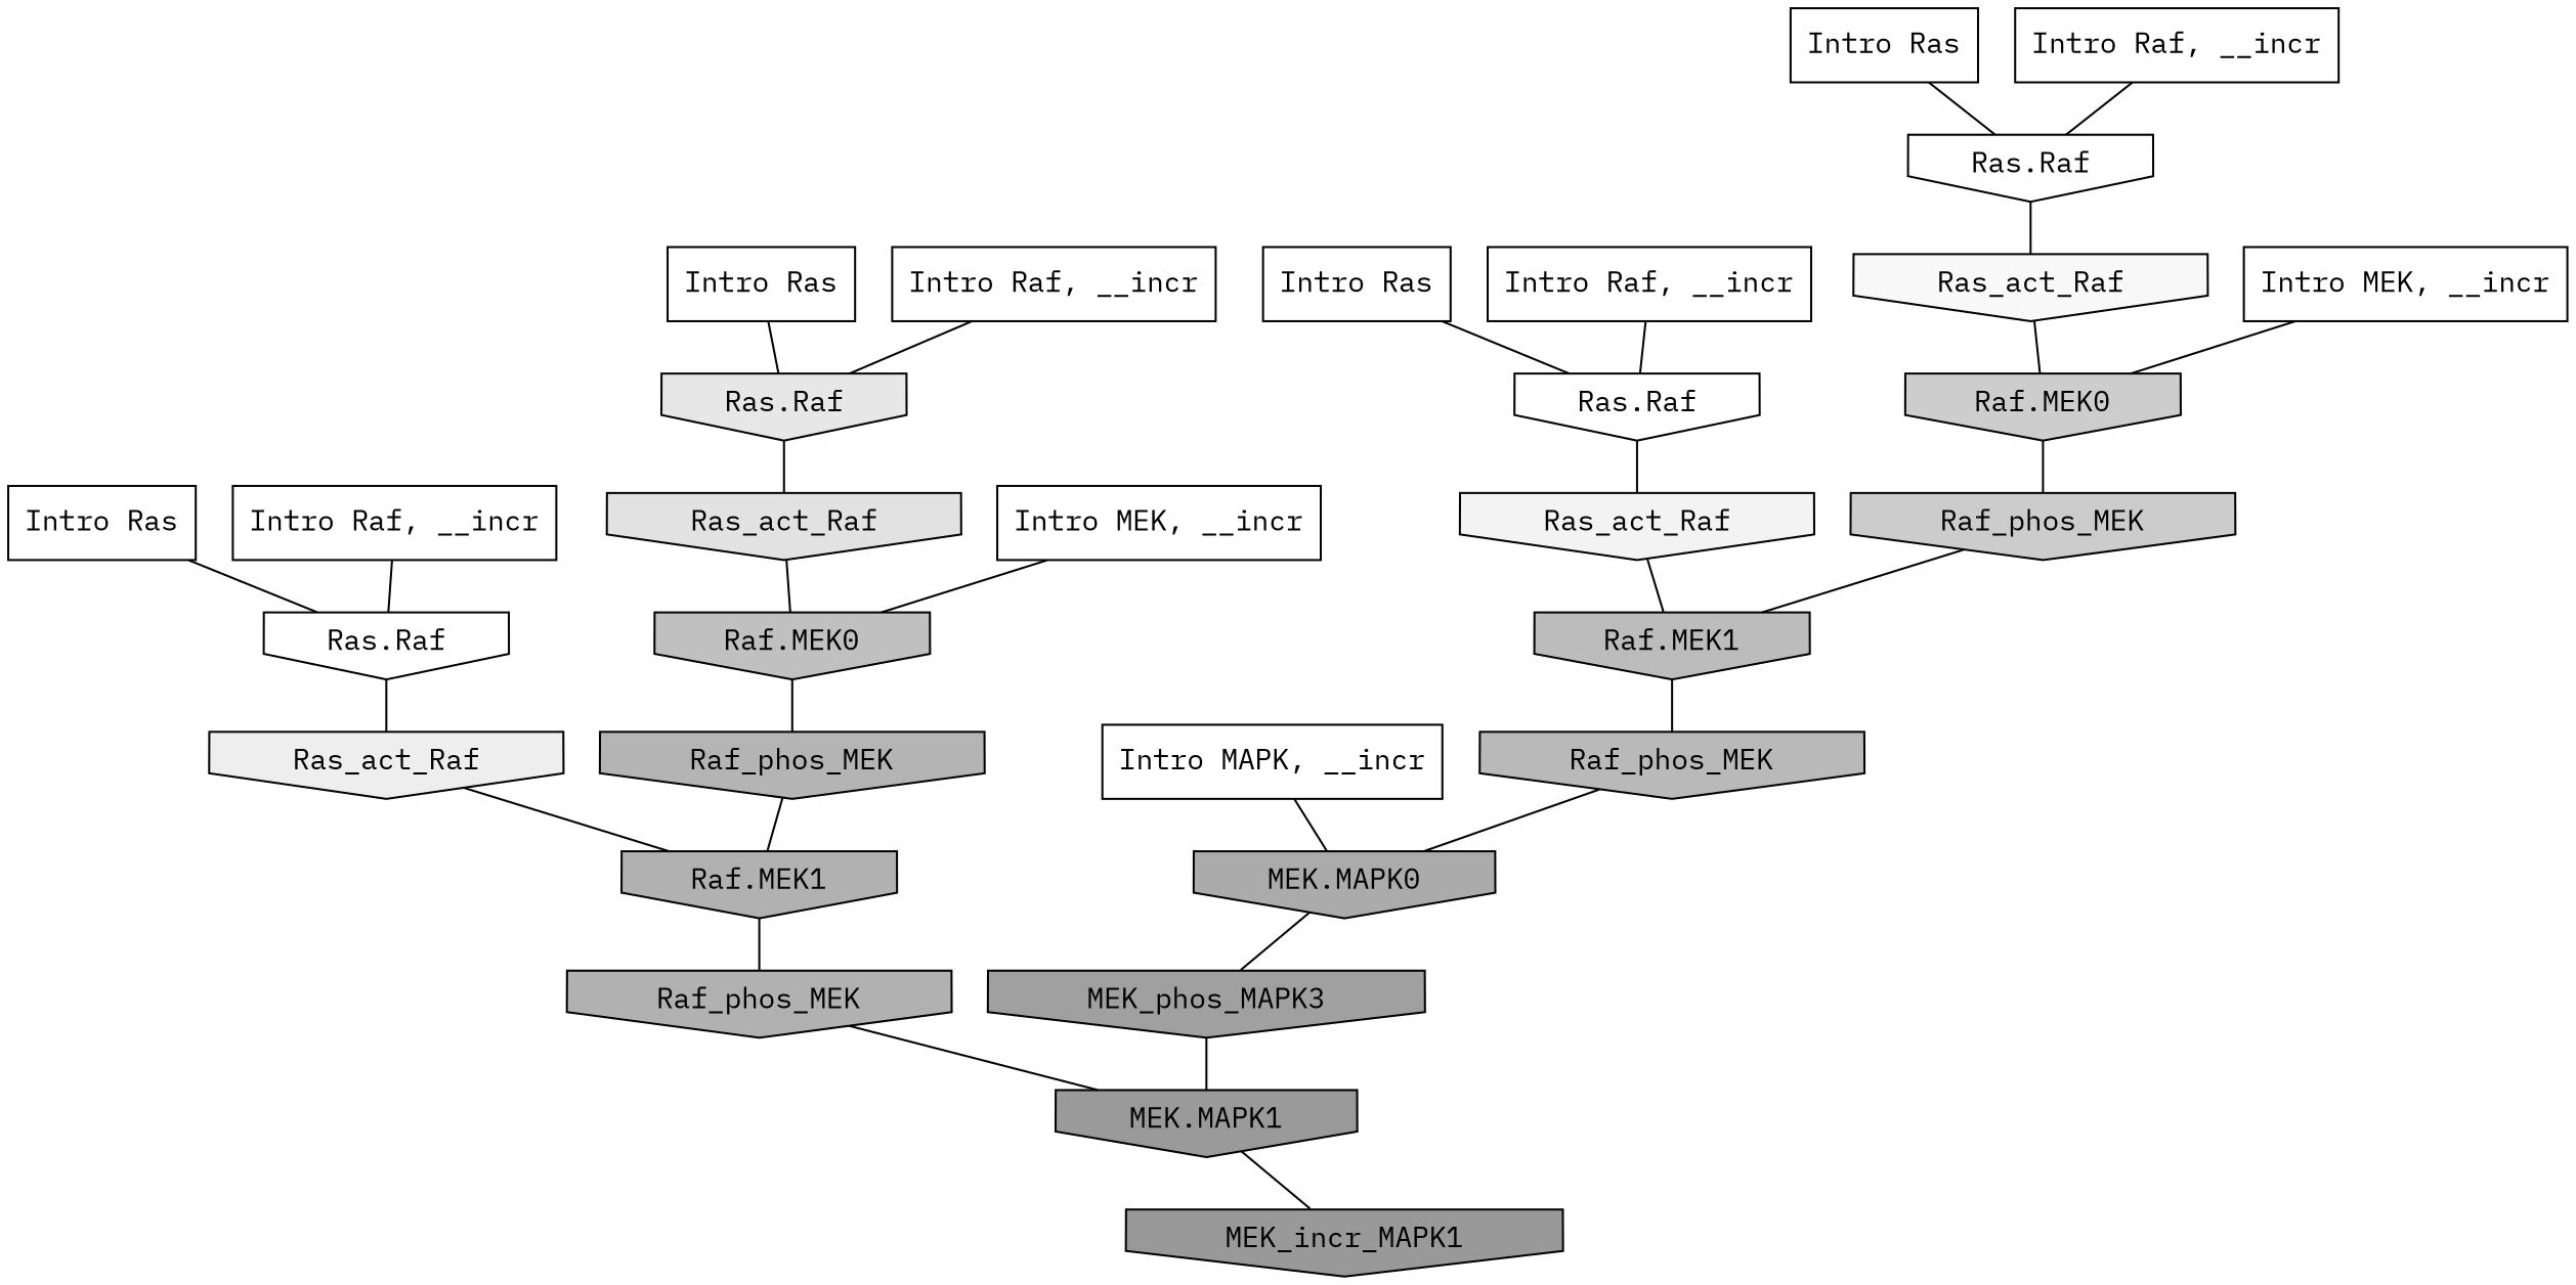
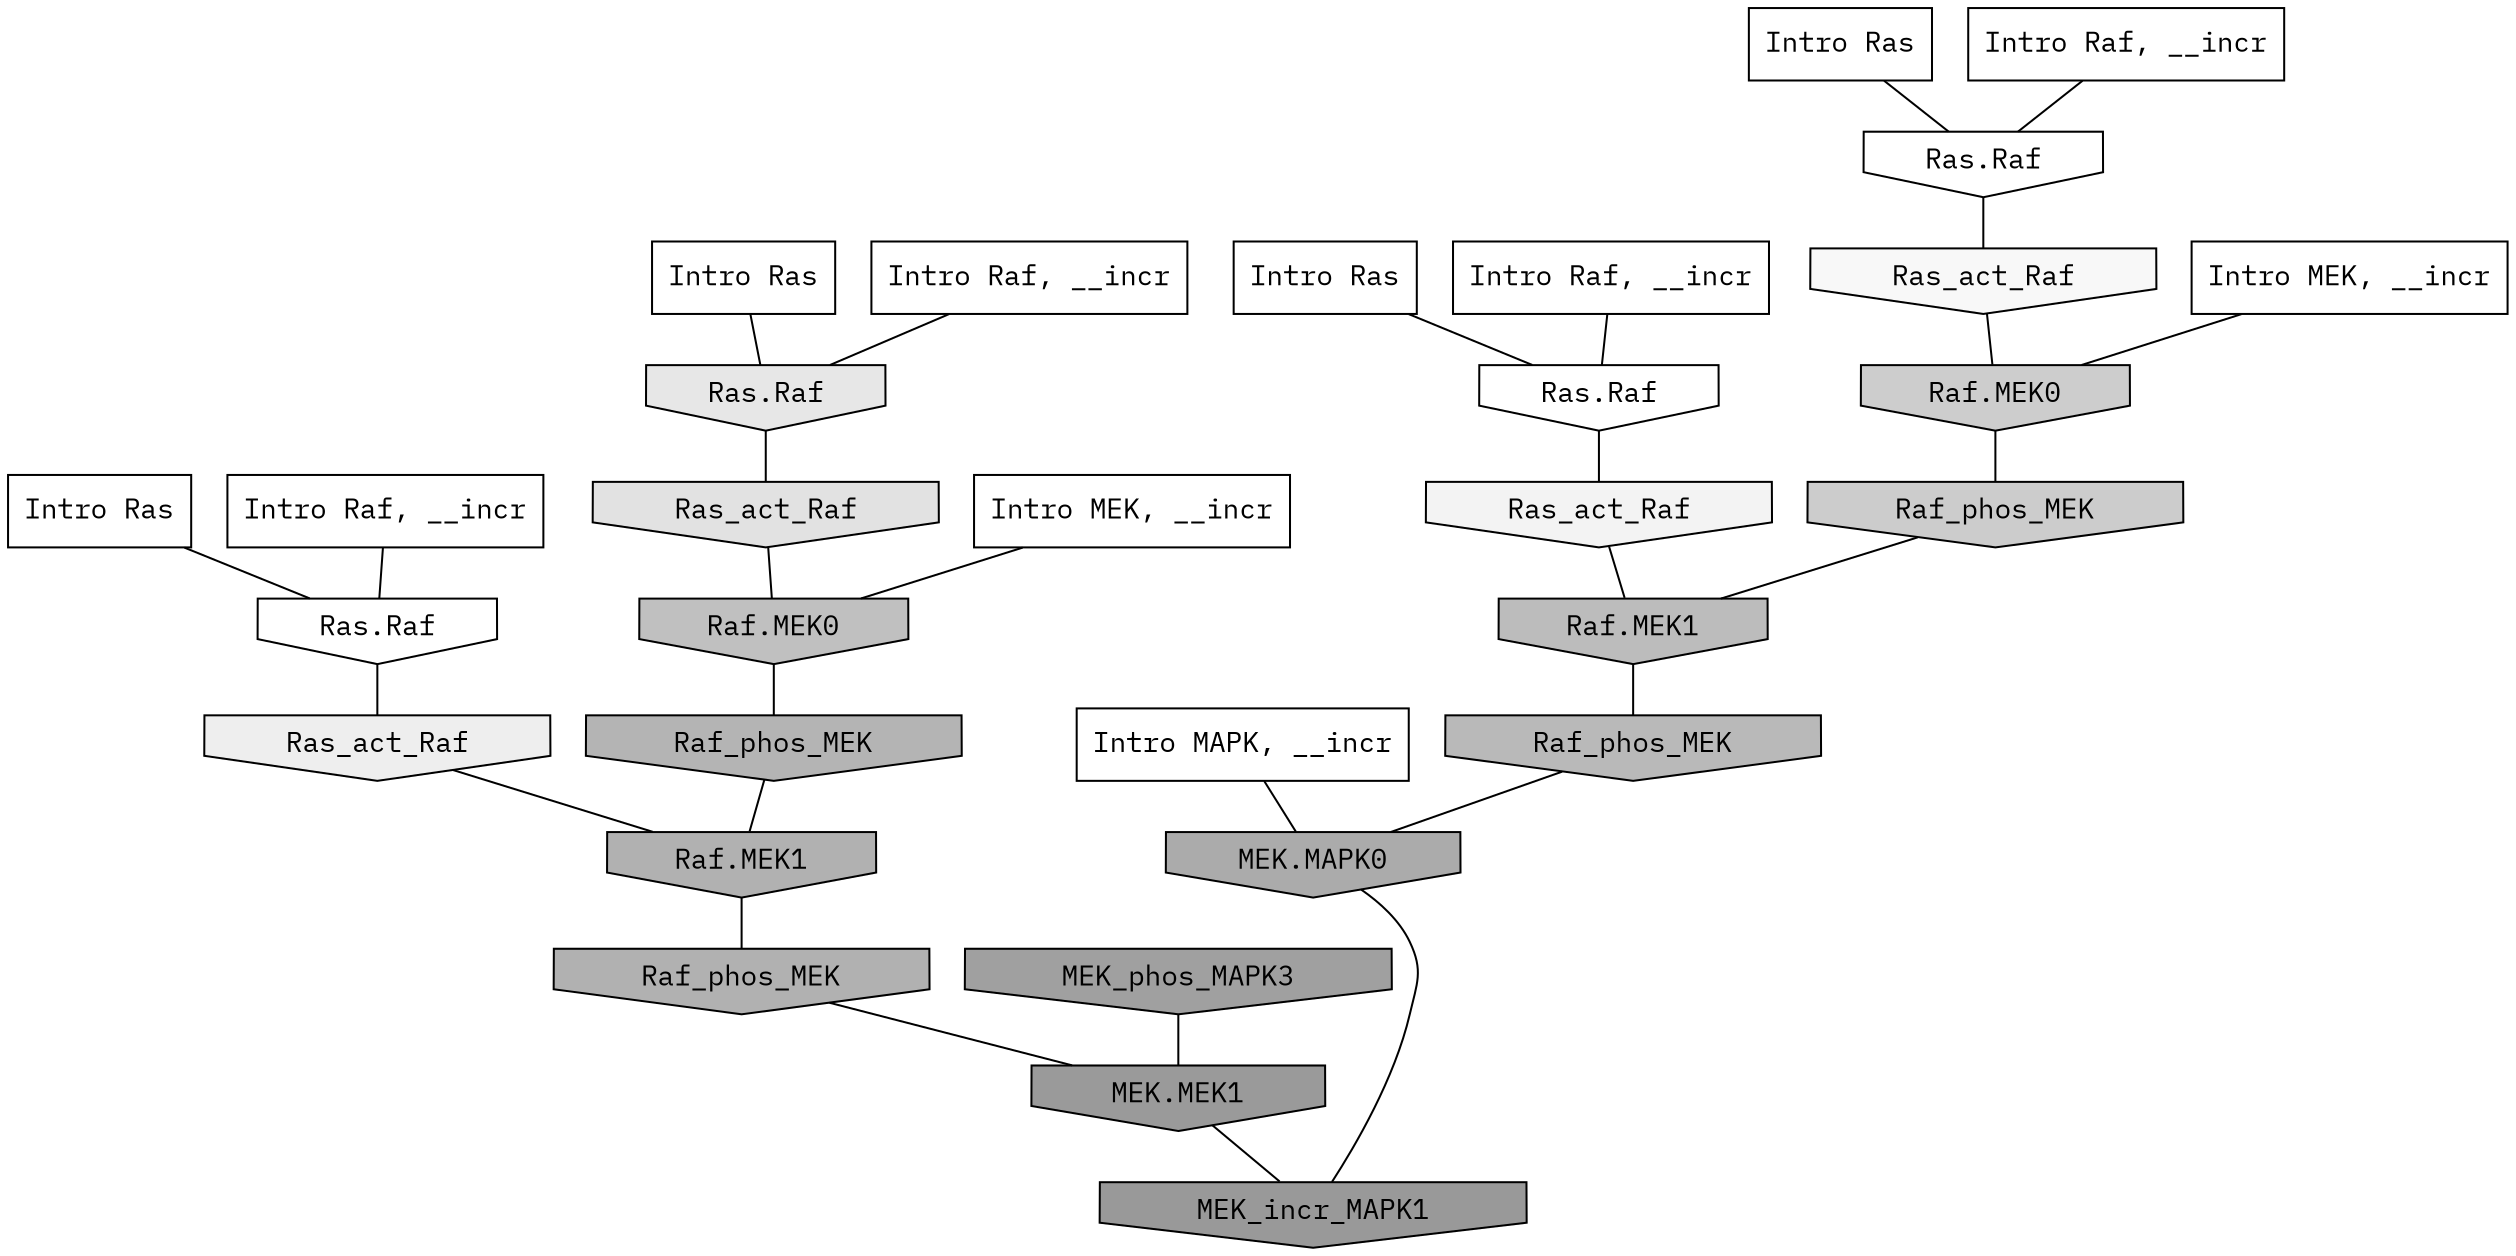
  digraph {
    fontname="IBM Plex Mono"
    rankdir=TB
    ranksep=0.30
    node [fillcolor="0.000 0.000 1.000" fontname="IBM Plex Mono" shape=invhouse style=filled]
    edge [color="0.000 0.000 0.000" dir=none fontname="IBM Plex Mono"]
    n1 [label="Intro Ras" shape=rectangle]
    n2 [label="Ras.Raf"]
    n3 [fillcolor="0.000 0.000 0.930" label=Ras_act_Raf]
    n4 [label="Intro Ras" shape=rectangle]
    n5 [label="Ras.Raf"]
    n6 [fillcolor="0.000 0.000 0.971" label=Ras_act_Raf]
    n7 [label="Intro Ras" shape=rectangle]
    n8 [fillcolor="0.000 0.000 0.905" label="Ras.Raf"]
    n9 [fillcolor="0.000 0.000 0.884" label=Ras_act_Raf]
    n10 [label="Intro Ras" shape=rectangle]
    n11 [label="Ras.Raf"]
    n12 [fillcolor="0.000 0.000 0.953" label=Ras_act_Raf]
    n13 [label="Intro Raf, __incr" shape=rectangle]
    n14 [label="Intro Raf, __incr" shape=rectangle]
    n15 [label="Intro Raf, __incr" shape=rectangle]
    n16 [label="Intro Raf, __incr" shape=rectangle]
    n17 [label="Intro MEK, __incr" shape=rectangle]
    n18 [fillcolor="0.000 0.000 0.753" label="Raf.MEK0"]
    n19 [fillcolor="0.000 0.000 0.706" label=Raf_phos_MEK]
    n20 [label="Intro MEK, __incr" shape=rectangle]
    n21 [fillcolor="0.000 0.000 0.803" label="Raf.MEK0"]
    n22 [fillcolor="0.000 0.000 0.799" label=Raf_phos_MEK]
    n23 [label="Intro MAPK, __incr" shape=rectangle]
    n24 [fillcolor="0.000 0.000 0.669" label="MEK.MAPK0"]
    n25 [fillcolor="0.000 0.000 0.626" label=MEK_phos_MAPK3]
    n26 [fillcolor="0.000 0.000 0.738" label="Raf.MEK1"]
    n27 [fillcolor="0.000 0.000 0.695" label="Raf.MEK1"]
    n28 [fillcolor="0.000 0.000 0.725" label=Raf_phos_MEK]
    n29 [fillcolor="0.000 0.000 0.693" label=Raf_phos_MEK]
-   n30 [fillcolor="0.000 0.000 0.602" label="MEK.MAPK1"]
+   n30 [fillcolor="0.000 0.000 0.602" label="MEK.MEK1"]
    n31 [fillcolor="0.000 0.000 0.600" label=MEK_incr_MAPK1]
    n1 -> n2
    n2 -> n3
    n3 -> n27
    n4 -> n5
    n5 -> n6
    n6 -> n21
    n7 -> n8
    n8 -> n9
    n9 -> n18
    n10 -> n11
    n11 -> n12
    n12 -> n26
    n13 -> n8
    n14 -> n11
    n15 -> n5
    n16 -> n2
    n17 -> n18
    n18 -> n19
    n19 -> n27
    n20 -> n21
    n21 -> n22
    n22 -> n26
    n23 -> n24
-   n24 -> n25
+   n24 -> n31
    n25 -> n30
    n26 -> n28
    n27 -> n29
    n28 -> n24
    n29 -> n30
    n30 -> n31
  }
